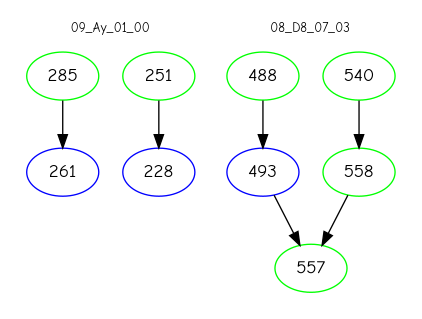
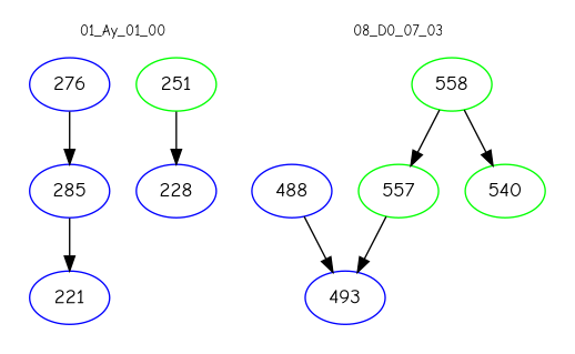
  digraph {
    fontname="Comic Neue"
    node [color=blue fontname="Comic Neue"]
    edge [color=black fontname="Comic Neue"]
    n1 [color=green label=251]
    n2 [label=228]
-   n4 [color=green label=285]
-   n5 [label=261]
+   n3 [label=276]
+   n4 [label=285]
+   n5 [label=221]
    n6 [color=green label=558]
    n7 [color=green label=557]
    n8 [color=green label=540]
    n9 [label=493]
-   n10 [color=green label=488]
+   n10 [label=488]
    subgraph cluster_1 {
      color=white
      fontsize=10
-     label="09_Ay_01_00"
+     label="01_Ay_01_00"
      n1
      n2
+     n3
      n4
      n5
    }
    subgraph cluster_2 {
      color=white
      fontsize=10
-     label="08_D8_07_03"
+     label="08_D0_07_03"
      n6
      n7
      n8
      n9
      n10
    }
    n1 -> n2
+   n3 -> n4
    n4 -> n5
    n6 -> n7
-   n8 -> n6
-   n9 -> n7
+   n6 -> n8
+   n7 -> n9
    n10 -> n9
  }
